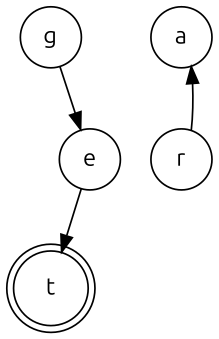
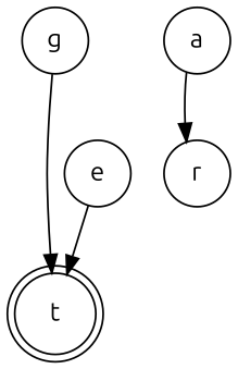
  digraph {
    fontname=Ubuntu
    node [color=black fontname=Ubuntu shape=circle]
    edge [fontname=Ubuntu]
    t [shape=doublecircle]
    a
    r
    g
    e
-   r -> a
-   g -> e
+   a -> r
+   g -> t
    e -> t
  }
